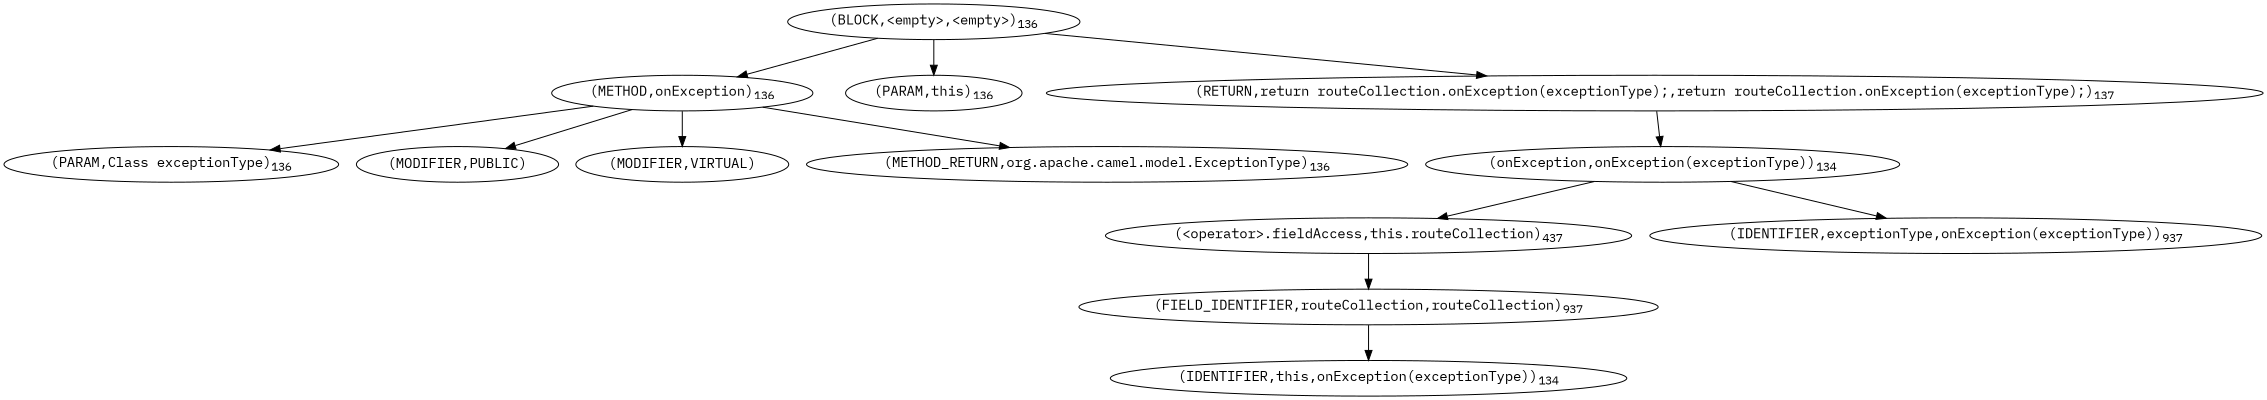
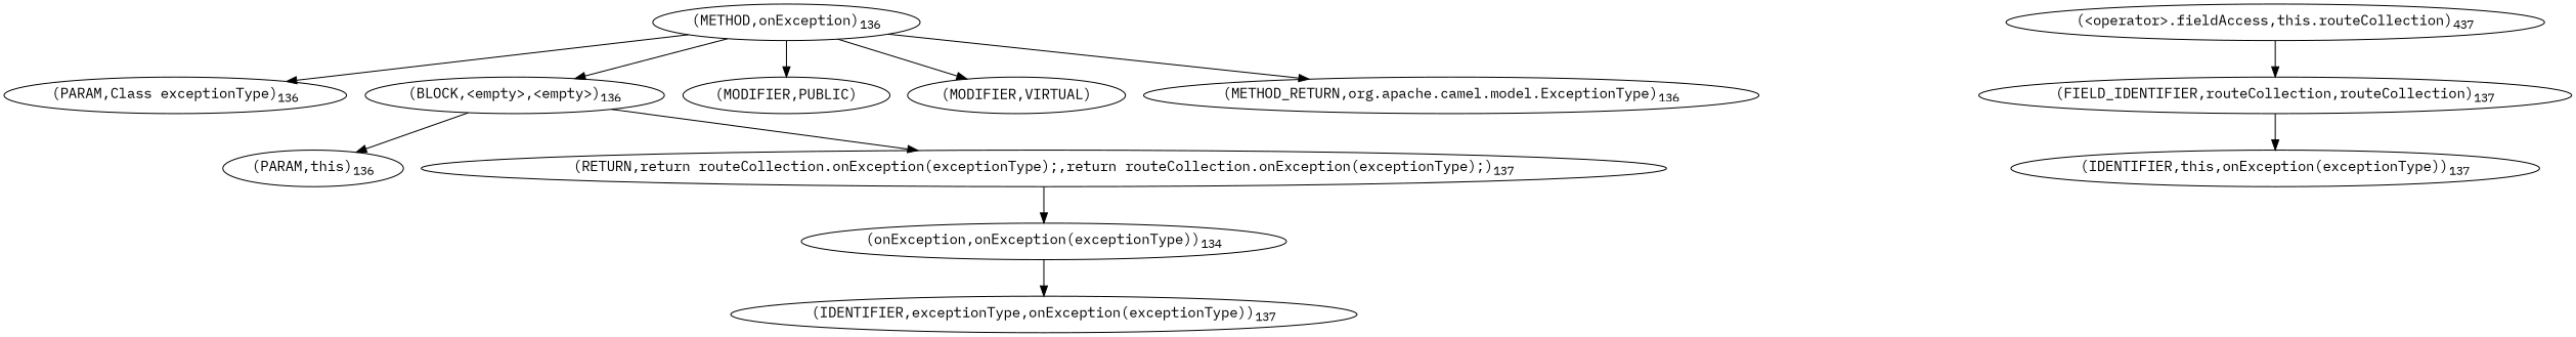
  digraph {
    fontname="IBM Plex Mono"
    node [fontname="IBM Plex Mono"]
    edge [fontname="IBM Plex Mono"]
    n1 [label=<(METHOD,onException)<SUB>136</SUB>>]
    n2 [label=<(PARAM,Class exceptionType)<SUB>136</SUB>>]
    n3 [label=<(BLOCK,&lt;empty&gt;,&lt;empty&gt;)<SUB>136</SUB>>]
    n4 [label=<(MODIFIER,PUBLIC)>]
    n5 [label=<(MODIFIER,VIRTUAL)>]
    n6 [label=<(METHOD_RETURN,org.apache.camel.model.ExceptionType)<SUB>136</SUB>>]
    n7 [label=<(PARAM,this)<SUB>136</SUB>>]
    n8 [label=<(RETURN,return routeCollection.onException(exceptionType);,return routeCollection.onException(exceptionType);)<SUB>137</SUB>>]
    n9 [label=<(onException,onException(exceptionType))<SUB>134</SUB>>]
    n10 [label=<(&lt;operator&gt;.fieldAccess,this.routeCollection)<SUB>437</SUB>>]
-   n11 [label=<(IDENTIFIER,exceptionType,onException(exceptionType))<SUB>937</SUB>>]
-   n12 [label=<(FIELD_IDENTIFIER,routeCollection,routeCollection)<SUB>937</SUB>>]
-   n13 [label=<(IDENTIFIER,this,onException(exceptionType))<SUB>134</SUB>>]
+   n11 [label=<(IDENTIFIER,exceptionType,onException(exceptionType))<SUB>137</SUB>>]
+   n12 [label=<(FIELD_IDENTIFIER,routeCollection,routeCollection)<SUB>137</SUB>>]
+   n13 [label=<(IDENTIFIER,this,onException(exceptionType))<SUB>137</SUB>>]
    n1 -> n2
-   n3 -> n1
+   n1 -> n3
    n1 -> n4
    n1 -> n5
    n1 -> n6
    n3 -> n7
    n3 -> n8
    n8 -> n9
-   n9 -> n10
    n9 -> n11
    n10 -> n12
    n12 -> n13
  }
